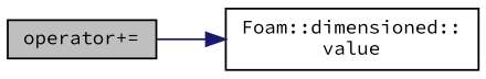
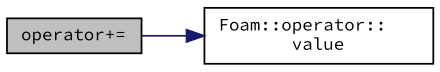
  digraph {
    rankdir=LR
    fontname="Source Code Pro"
    node [color=black fontname="Source Code Pro" fontsize=10 shape=record]
    n1 [fillcolor=grey75 fontcolor=black height=0.2 label="operator+=" style=filled width=0.4]
-   n2 [height=0.2 label="Foam::dimensioned::\lvalue" width=0.4]
+   n2 [height=0.2 label="Foam::operator::\lvalue" width=0.4]
    n1 -> n2 [color=midnightblue fontname="Source Code Pro" fontsize=10 labelfontname=Helvetica labelfontsize=10 style=solid]
  }
